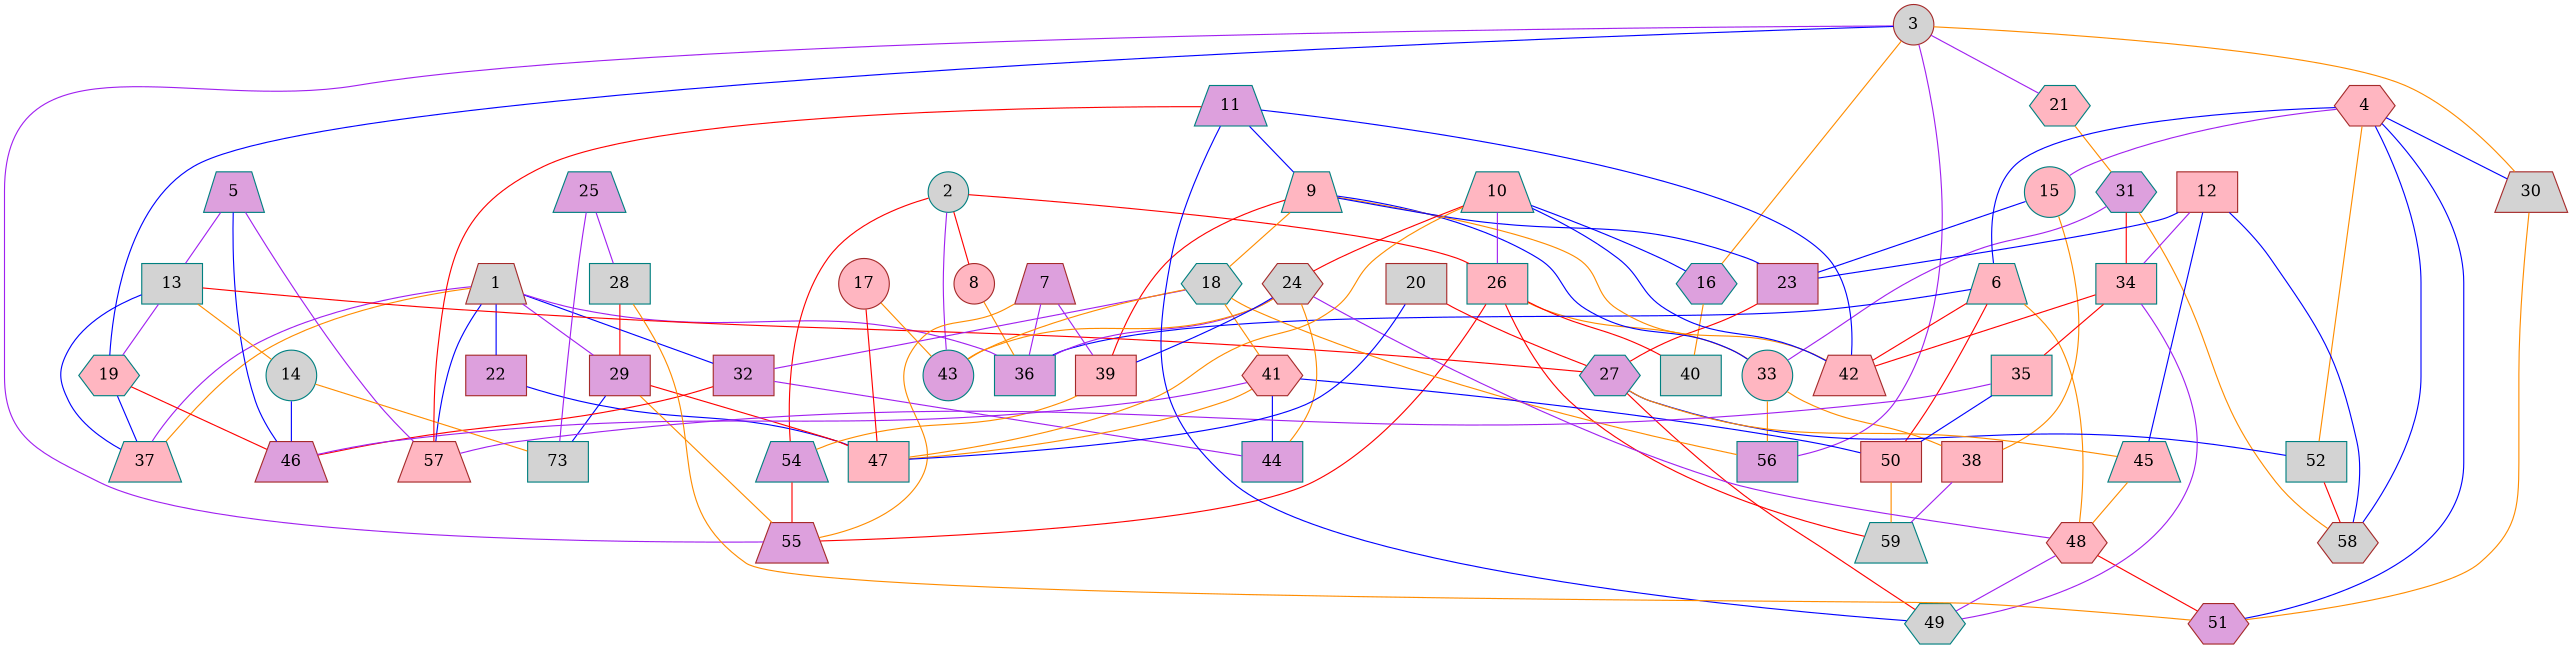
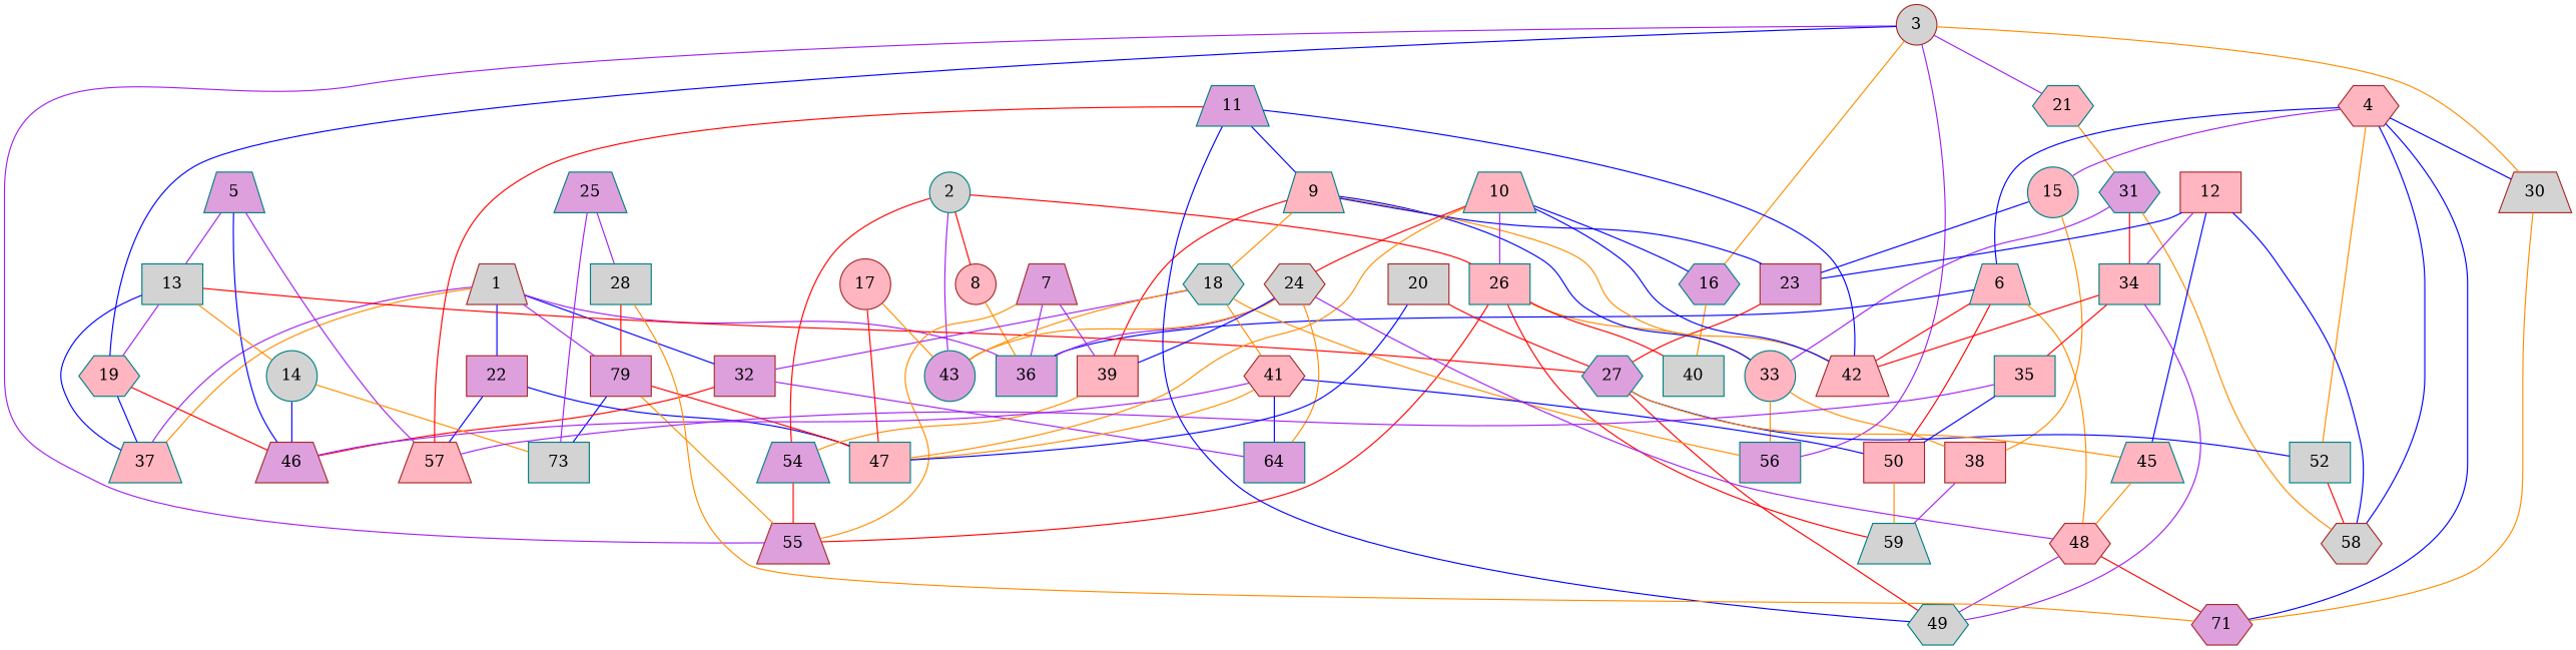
  graph {
    node [color=teal fillcolor=lightpink shape=box style=filled]
    edge [color=darkorange]
    1 [color=brown fillcolor=lightgrey shape=trapezium]
    22 [color=brown fillcolor=plum]
-   29 [color=brown fillcolor=plum]
+   29 [color=brown fillcolor=plum label=79]
    32 [color=brown fillcolor=plum]
    36 [fillcolor=plum]
    37 [shape=trapezium]
    57 [color=brown shape=trapezium]
    47
    55 [color=brown fillcolor=plum shape=trapezium]
    n10 [fillcolor=lightgrey label=73]
    46 [color=brown fillcolor=plum shape=trapezium]
-   44 [fillcolor=plum]
+   44 [fillcolor=plum label=64]
    2 [fillcolor=lightgrey shape=circle]
    8 [color=brown shape=circle]
    26
    43 [fillcolor=plum shape=circle]
    54 [fillcolor=plum shape=trapezium]
    33 [shape=circle]
    40 [fillcolor=lightgrey]
    59 [fillcolor=lightgrey shape=trapezium]
    3 [color=brown fillcolor=lightgrey shape=circle]
    16 [fillcolor=plum shape=hexagon]
    19 [shape=hexagon]
    21 [shape=hexagon]
    30 [color=brown fillcolor=lightgrey shape=trapezium]
    56 [fillcolor=plum]
    31 [fillcolor=plum shape=hexagon]
-   51 [color=brown fillcolor=plum shape=hexagon]
+   51 [color=brown fillcolor=plum shape=hexagon label=71]
    4 [color=brown shape=hexagon]
    6 [shape=trapezium]
    15 [shape=circle]
    52 [fillcolor=lightgrey]
    58 [color=brown fillcolor=lightgrey shape=hexagon]
    42 [color=brown shape=trapezium]
    48 [color=brown shape=hexagon]
    50 [color=brown]
    23 [color=brown fillcolor=plum]
    38 [color=brown]
    5 [fillcolor=plum shape=trapezium]
    13 [fillcolor=lightgrey]
    14 [fillcolor=lightgrey shape=circle]
    27 [fillcolor=plum shape=hexagon]
    49 [fillcolor=lightgrey shape=hexagon]
    7 [color=brown fillcolor=plum shape=trapezium]
    39 [color=brown]
    9 [shape=trapezium]
    18 [fillcolor=lightgrey shape=hexagon]
    41 [color=brown shape=hexagon]
    10 [shape=trapezium]
    24 [color=brown fillcolor=lightgrey shape=hexagon]
    11 [fillcolor=plum shape=trapezium]
    12 [color=brown]
    34
    45 [shape=trapezium]
    35
    17 [color=brown shape=circle]
    20 [color=brown fillcolor=lightgrey]
    25 [fillcolor=plum shape=trapezium]
    28 [fillcolor=lightgrey]
    1 -- 22 [color=blue]
    1 -- 29 [color=purple]
    1 -- 32 [color=blue]
    1 -- 36 [color=purple]
    1 -- 37 [color=purple]
    1 -- 37
-   1 -- 57 [color=blue]
+   22 -- 57 [color=blue]
    22 -- 47 [color=blue]
    29 -- 47 [color=red]
    29 -- 55
    29 -- n10 [color=blue]
    32 -- 46 [color=red]
    32 -- 44 [color=purple]
    2 -- 8 [color=red]
    2 -- 26 [color=red]
    2 -- 43 [color=purple]
    2 -- 54 [color=red]
    8 -- 36
    26 -- 55 [color=red]
    26 -- 33
    26 -- 40 [color=red]
    26 -- 59 [color=red]
    54 -- 55 [color=red]
    33 -- 56
    33 -- 38
    3 -- 55 [color=purple]
    3 -- 16
    3 -- 19 [color=blue]
    3 -- 21 [color=purple]
    3 -- 30
    3 -- 56 [color=purple]
    16 -- 40
    19 -- 37 [color=blue]
    19 -- 46 [color=red]
    21 -- 31
    30 -- 51
    31 -- 33 [color=purple]
    31 -- 58
    31 -- 34 [color=red]
    4 -- 30 [color=blue]
    4 -- 51 [color=blue]
    4 -- 6 [color=blue]
    4 -- 15 [color=purple]
    4 -- 52
    4 -- 58 [color=blue]
    6 -- 36 [color=blue]
    6 -- 42 [color=red]
    6 -- 48
    6 -- 50 [color=red]
    15 -- 23 [color=blue]
    15 -- 38
    52 -- 58 [color=red]
    48 -- 51 [color=red]
    48 -- 49 [color=purple]
    50 -- 59
    23 -- 27 [color=red]
    38 -- 59 [color=purple]
    5 -- 57 [color=purple]
    5 -- 46 [color=blue]
    5 -- 13 [color=purple]
    13 -- 37 [color=blue]
    13 -- 19 [color=purple]
    13 -- 14
    13 -- 27 [color=red]
    14 -- n10
    14 -- 46 [color=blue]
    27 -- 52 [color=blue]
    27 -- 49 [color=red]
    27 -- 45
    7 -- 36 [color=purple]
    7 -- 55
    7 -- 39 [color=purple]
    39 -- 54
    9 -- 33 [color=blue]
    9 -- 42
    9 -- 23 [color=blue]
    9 -- 39 [color=red]
    9 -- 18
    18 -- 32 [color=purple]
    18 -- 43
    18 -- 56
    18 -- 41
    41 -- 47
    41 -- 46 [color=purple]
    41 -- 44 [color=blue]
    41 -- 50 [color=blue]
    10 -- 47
    10 -- 26 [color=purple]
    10 -- 16 [color=blue]
    10 -- 42 [color=blue]
    10 -- 24 [color=red]
    24 -- 36 [color=purple]
    24 -- 44
    24 -- 43
    24 -- 48 [color=purple]
    24 -- 39 [color=blue]
    11 -- 57 [color=red]
    11 -- 42 [color=blue]
    11 -- 49 [color=blue]
    11 -- 9 [color=blue]
    12 -- 58 [color=blue]
    12 -- 23 [color=blue]
    12 -- 34 [color=purple]
    12 -- 45 [color=blue]
    34 -- 42 [color=red]
    34 -- 49 [color=purple]
    34 -- 35 [color=red]
    45 -- 48
    35 -- 57 [color=purple]
    35 -- 50 [color=blue]
    17 -- 47 [color=red]
    17 -- 43
    20 -- 47 [color=blue]
    20 -- 27 [color=red]
    25 -- n10 [color=purple]
    25 -- 28 [color=purple]
    28 -- 29 [color=red]
    28 -- 51
  }
